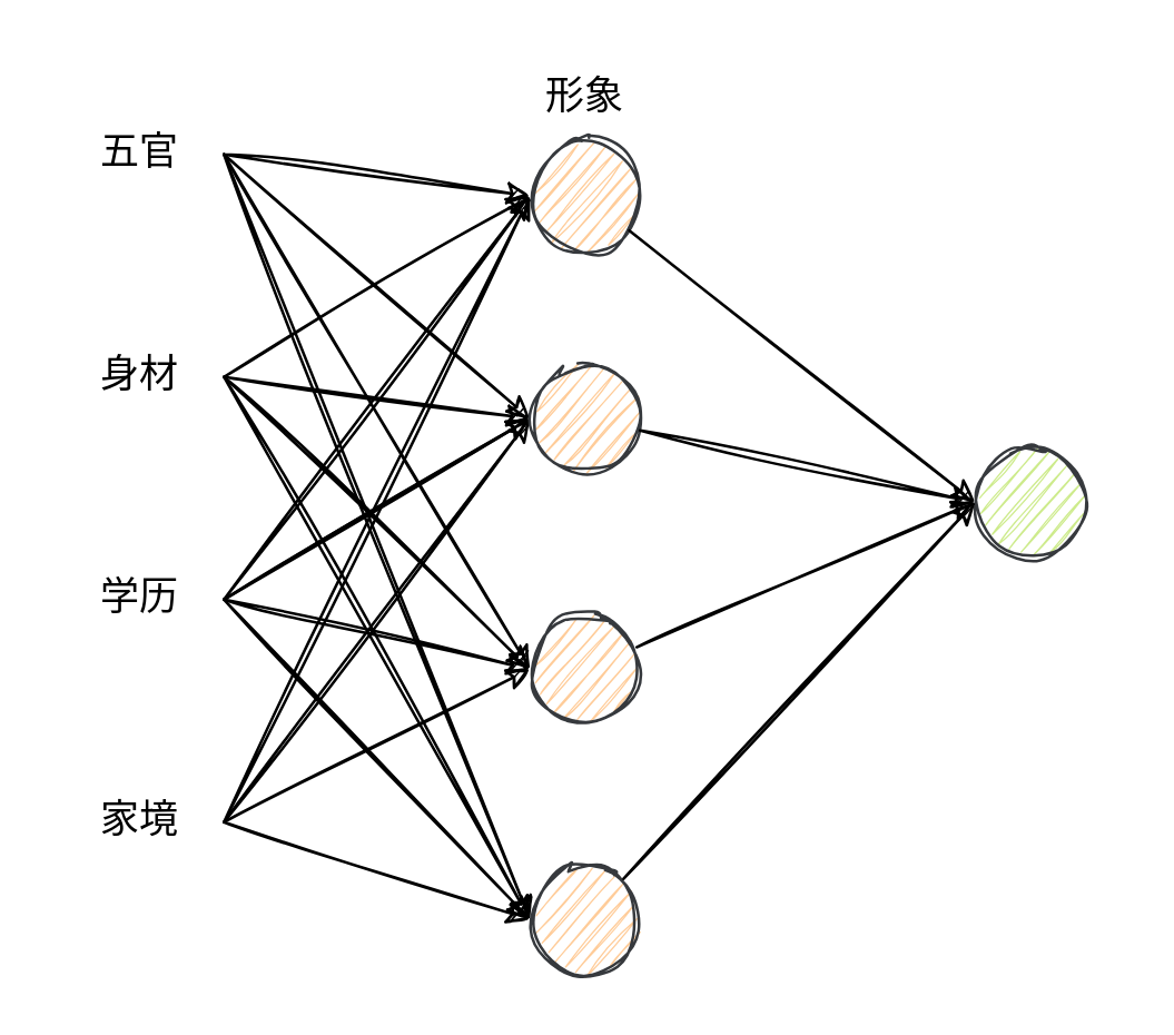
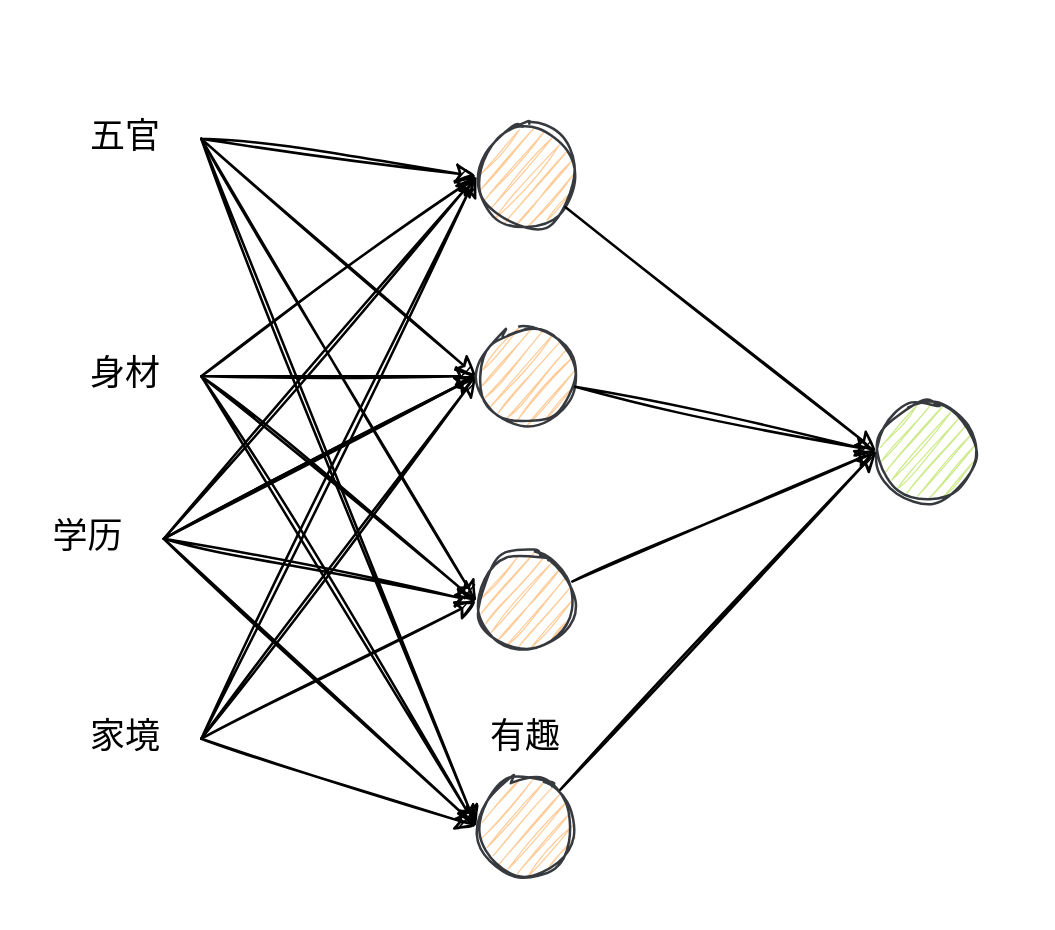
  <mxCell id="0" />
  <mxCell id="1" parent="0" />
  <mxCell id="2" style="rounded=0;orthogonalLoop=1;jettySize=auto;html=1;entryX=0;entryY=0.5;entryDx=0;entryDy=0;fontFamily=Comic Sans MS;fontSize=14;sketch=1;exitX=1;exitY=0.5;exitDx=0;exitDy=0;" edge="1" parent="1" source="6" target="24"><mxGeometry relative="1" as="geometry" /></mxCell>
  <mxCell id="3" style="edgeStyle=none;rounded=0;sketch=1;orthogonalLoop=1;jettySize=auto;html=1;entryX=0;entryY=0.5;entryDx=0;entryDy=0;fontFamily=Comic Sans MS;fontSize=14;exitX=1;exitY=0.5;exitDx=0;exitDy=0;" edge="1" parent="1" source="6" target="27"><mxGeometry relative="1" as="geometry" /></mxCell>
  <mxCell id="4" style="edgeStyle=none;rounded=0;sketch=1;orthogonalLoop=1;jettySize=auto;html=1;entryX=0;entryY=0.5;entryDx=0;entryDy=0;fontFamily=Comic Sans MS;fontSize=14;exitX=1;exitY=0.5;exitDx=0;exitDy=0;" edge="1" parent="1" source="6" target="29"><mxGeometry relative="1" as="geometry" /></mxCell>
  <mxCell id="5" style="edgeStyle=none;rounded=0;sketch=1;orthogonalLoop=1;jettySize=auto;html=1;entryX=0;entryY=0.5;entryDx=0;entryDy=0;fontFamily=Comic Sans MS;fontSize=14;exitX=1;exitY=0.5;exitDx=0;exitDy=0;" edge="1" parent="1" source="6" target="31"><mxGeometry relative="1" as="geometry" /></mxCell>
  <mxCell id="6" value="&lt;font style=&quot;font-size: 14px;&quot; face=&quot;Comic Sans MS&quot;&gt;五官&lt;/font&gt;" style="text;html=1;strokeColor=none;fillColor=none;align=center;verticalAlign=middle;whiteSpace=wrap;rounded=0;" vertex="1" parent="1"><mxGeometry x="20" y="40" width="60" height="30" as="geometry" /></mxCell>
  <mxCell id="7" style="edgeStyle=none;rounded=0;sketch=1;orthogonalLoop=1;jettySize=auto;html=1;entryX=0;entryY=0.5;entryDx=0;entryDy=0;fontFamily=Comic Sans MS;fontSize=14;exitX=1;exitY=0.5;exitDx=0;exitDy=0;" edge="1" parent="1" source="11" target="24"><mxGeometry relative="1" as="geometry" /></mxCell>
  <mxCell id="8" style="edgeStyle=none;rounded=0;sketch=1;orthogonalLoop=1;jettySize=auto;html=1;entryX=0;entryY=0.5;entryDx=0;entryDy=0;fontFamily=Comic Sans MS;fontSize=14;exitX=1;exitY=0.5;exitDx=0;exitDy=0;" edge="1" parent="1" source="11" target="27"><mxGeometry relative="1" as="geometry" /></mxCell>
  <mxCell id="9" style="edgeStyle=none;rounded=0;sketch=1;orthogonalLoop=1;jettySize=auto;html=1;entryX=0;entryY=0.5;entryDx=0;entryDy=0;fontFamily=Comic Sans MS;fontSize=14;exitX=1;exitY=0.5;exitDx=0;exitDy=0;" edge="1" parent="1" source="11" target="29"><mxGeometry relative="1" as="geometry" /></mxCell>
  <mxCell id="10" style="edgeStyle=none;rounded=0;sketch=1;orthogonalLoop=1;jettySize=auto;html=1;entryX=0;entryY=0.5;entryDx=0;entryDy=0;fontFamily=Comic Sans MS;fontSize=14;exitX=1;exitY=0.5;exitDx=0;exitDy=0;" edge="1" parent="1" source="11" target="31"><mxGeometry relative="1" as="geometry" /></mxCell>
- <mxCell id="11" value="&lt;font style=&quot;font-size: 14px;&quot; face=&quot;Comic Sans MS&quot;&gt;身材&lt;/font&gt;" style="text;html=1;strokeColor=none;fillColor=none;align=center;verticalAlign=middle;whiteSpace=wrap;rounded=0;" vertex="1" parent="1"><mxGeometry x="20" y="120" width="60" height="30" as="geometry" /></mxCell>
+ <mxCell id="11" value="&lt;font style=&quot;font-size: 14px;&quot; face=&quot;Comic Sans MS&quot;&gt;身材&lt;/font&gt;" style="text;html=1;strokeColor=none;fillColor=none;align=center;verticalAlign=middle;whiteSpace=wrap;rounded=0;" vertex="1" parent="1"><mxGeometry x="20" y="135" width="60" height="30" as="geometry" /></mxCell>
  <mxCell id="12" style="edgeStyle=none;rounded=0;sketch=1;orthogonalLoop=1;jettySize=auto;html=1;entryX=0;entryY=0.5;entryDx=0;entryDy=0;fontFamily=Comic Sans MS;fontSize=14;exitX=1;exitY=0.5;exitDx=0;exitDy=0;" edge="1" parent="1" source="17" target="24"><mxGeometry relative="1" as="geometry" /></mxCell>
  <mxCell id="13" style="edgeStyle=none;rounded=0;sketch=1;orthogonalLoop=1;jettySize=auto;html=1;entryX=0;entryY=0.5;entryDx=0;entryDy=0;fontFamily=Comic Sans MS;fontSize=14;exitX=1;exitY=0.5;exitDx=0;exitDy=0;" edge="1" parent="1" source="17" target="27"><mxGeometry relative="1" as="geometry" /></mxCell>
  <mxCell id="14" style="edgeStyle=none;rounded=0;sketch=1;orthogonalLoop=1;jettySize=auto;html=1;entryX=0;entryY=0.5;entryDx=0;entryDy=0;fontFamily=Comic Sans MS;fontSize=14;exitX=1;exitY=0.5;exitDx=0;exitDy=0;" edge="1" parent="1" source="17" target="27"><mxGeometry relative="1" as="geometry" /></mxCell>
  <mxCell id="15" style="edgeStyle=none;rounded=0;sketch=1;orthogonalLoop=1;jettySize=auto;html=1;entryX=0;entryY=0.5;entryDx=0;entryDy=0;fontFamily=Comic Sans MS;fontSize=14;exitX=1;exitY=0.5;exitDx=0;exitDy=0;" edge="1" parent="1" source="17" target="29"><mxGeometry relative="1" as="geometry"><mxPoint x="70" y="220" as="sourcePoint" /></mxGeometry></mxCell>
  <mxCell id="16" style="edgeStyle=none;rounded=0;sketch=1;orthogonalLoop=1;jettySize=auto;html=1;entryX=0;entryY=0.5;entryDx=0;entryDy=0;fontFamily=Comic Sans MS;fontSize=14;exitX=1;exitY=0.5;exitDx=0;exitDy=0;" edge="1" parent="1" source="17" target="31"><mxGeometry relative="1" as="geometry" /></mxCell>
- <mxCell id="17" value="&lt;font style=&quot;font-size: 14px;&quot; face=&quot;Comic Sans MS&quot;&gt;学历&lt;/font&gt;" style="text;html=1;strokeColor=none;fillColor=none;align=center;verticalAlign=middle;whiteSpace=wrap;rounded=0;" vertex="1" parent="1"><mxGeometry x="20" y="200" width="60" height="30" as="geometry" /></mxCell>
+ <mxCell id="17" value="&lt;font style=&quot;font-size: 14px;&quot; face=&quot;Comic Sans MS&quot;&gt;学历&lt;/font&gt;" style="text;html=1;strokeColor=none;fillColor=none;align=center;verticalAlign=middle;whiteSpace=wrap;rounded=0;" vertex="1" parent="1"><mxGeometry x="5" y="200" width="60" height="30" as="geometry" /></mxCell>
  <mxCell id="18" style="edgeStyle=none;rounded=0;sketch=1;orthogonalLoop=1;jettySize=auto;html=1;entryX=0;entryY=0.5;entryDx=0;entryDy=0;fontFamily=Comic Sans MS;fontSize=14;exitX=1;exitY=0.5;exitDx=0;exitDy=0;" edge="1" parent="1" source="22" target="24"><mxGeometry relative="1" as="geometry" /></mxCell>
  <mxCell id="19" style="edgeStyle=none;rounded=0;sketch=1;orthogonalLoop=1;jettySize=auto;html=1;entryX=0;entryY=0.5;entryDx=0;entryDy=0;fontFamily=Comic Sans MS;fontSize=14;exitX=1;exitY=0.5;exitDx=0;exitDy=0;" edge="1" parent="1" source="22" target="27"><mxGeometry relative="1" as="geometry" /></mxCell>
  <mxCell id="20" style="edgeStyle=none;rounded=0;sketch=1;orthogonalLoop=1;jettySize=auto;html=1;entryX=0;entryY=0.5;entryDx=0;entryDy=0;fontFamily=Comic Sans MS;fontSize=14;exitX=1;exitY=0.5;exitDx=0;exitDy=0;" edge="1" parent="1" source="22" target="29"><mxGeometry relative="1" as="geometry" /></mxCell>
  <mxCell id="21" style="edgeStyle=none;rounded=0;sketch=1;orthogonalLoop=1;jettySize=auto;html=1;entryX=0;entryY=0.5;entryDx=0;entryDy=0;fontFamily=Comic Sans MS;fontSize=14;exitX=1;exitY=0.5;exitDx=0;exitDy=0;" edge="1" parent="1" source="22" target="31"><mxGeometry relative="1" as="geometry" /></mxCell>
  <mxCell id="22" value="&lt;font style=&quot;font-size: 14px;&quot; face=&quot;Comic Sans MS&quot;&gt;家境&lt;/font&gt;" style="text;html=1;strokeColor=none;fillColor=none;align=center;verticalAlign=middle;whiteSpace=wrap;rounded=0;" vertex="1" parent="1"><mxGeometry x="20" y="280" width="60" height="30" as="geometry" /></mxCell>
  <mxCell id="23" value="" style="group" vertex="1" connectable="0" parent="1"><mxGeometry x="180" y="20" width="60" height="70" as="geometry" /></mxCell>
  <mxCell id="24" value="" style="ellipse;whiteSpace=wrap;html=1;aspect=fixed;fontFamily=Comic Sans MS;fontSize=14;fillColor=#ffcc99;strokeColor=#36393d;sketch=1;" vertex="1" parent="23"><mxGeometry x="10" y="30" width="40" height="40" as="geometry" /></mxCell>
- <mxCell id="25" value="&lt;font style=&quot;font-size: 14px;&quot; face=&quot;Comic Sans MS&quot;&gt;形象&lt;/font&gt;" style="text;html=1;strokeColor=none;fillColor=none;align=center;verticalAlign=middle;whiteSpace=wrap;rounded=0;" vertex="1" parent="23"><mxGeometry width="60" height="30" as="geometry" /></mxCell>
  <mxCell id="26" value="" style="group" vertex="1" connectable="0" parent="1"><mxGeometry x="180" y="100" width="60" height="70" as="geometry" /></mxCell>
  <mxCell id="27" value="" style="ellipse;whiteSpace=wrap;html=1;aspect=fixed;fontFamily=Comic Sans MS;fontSize=14;fillColor=#ffcc99;strokeColor=#36393d;sketch=1;" vertex="1" parent="26"><mxGeometry x="10" y="30" width="40" height="40" as="geometry" /></mxCell>
  <mxCell id="28" value="" style="group" vertex="1" connectable="0" parent="1"><mxGeometry x="180" y="190" width="60" height="70" as="geometry" /></mxCell>
  <mxCell id="29" value="" style="ellipse;whiteSpace=wrap;html=1;aspect=fixed;fontFamily=Comic Sans MS;fontSize=14;fillColor=#ffcc99;strokeColor=#36393d;sketch=1;" vertex="1" parent="28"><mxGeometry x="10" y="30" width="40" height="40" as="geometry" /></mxCell>
  <mxCell id="30" value="" style="group" vertex="1" connectable="0" parent="1"><mxGeometry x="180" y="280" width="60" height="70" as="geometry" /></mxCell>
  <mxCell id="31" value="" style="ellipse;whiteSpace=wrap;html=1;aspect=fixed;fontFamily=Comic Sans MS;fontSize=14;fillColor=#ffcc99;strokeColor=#36393d;sketch=1;" vertex="1" parent="30"><mxGeometry x="10" y="30" width="40" height="40" as="geometry" /></mxCell>
+ <mxCell id="32" value="&lt;font face=&quot;Comic Sans MS&quot;&gt;&lt;span style=&quot;font-size: 14px;&quot;&gt;有趣&lt;/span&gt;&lt;/font&gt;" style="text;html=1;strokeColor=none;fillColor=none;align=center;verticalAlign=middle;whiteSpace=wrap;rounded=0;" vertex="1" parent="30"><mxGeometry width="60" height="30" as="geometry" /></mxCell>
  <mxCell id="33" value="" style="group" vertex="1" connectable="0" parent="1"><mxGeometry x="340" y="130" width="60" height="70" as="geometry" /></mxCell>
  <mxCell id="34" value="" style="ellipse;whiteSpace=wrap;html=1;aspect=fixed;fontFamily=Comic Sans MS;fontSize=14;fillColor=#cdeb8b;strokeColor=#36393d;sketch=1;" vertex="1" parent="33"><mxGeometry x="10" y="30" width="40" height="40" as="geometry" /></mxCell>
  <mxCell id="35" style="edgeStyle=none;rounded=0;sketch=1;orthogonalLoop=1;jettySize=auto;html=1;entryX=0;entryY=0.5;entryDx=0;entryDy=0;fontFamily=Comic Sans MS;fontSize=14;" edge="1" parent="1" source="24" target="34"><mxGeometry relative="1" as="geometry" /></mxCell>
  <mxCell id="36" style="edgeStyle=none;rounded=0;sketch=1;orthogonalLoop=1;jettySize=auto;html=1;entryX=0;entryY=0.5;entryDx=0;entryDy=0;fontFamily=Comic Sans MS;fontSize=14;" edge="1" parent="1" source="27" target="34"><mxGeometry relative="1" as="geometry" /></mxCell>
  <mxCell id="37" style="edgeStyle=none;rounded=0;sketch=1;orthogonalLoop=1;jettySize=auto;html=1;entryX=0;entryY=0.5;entryDx=0;entryDy=0;fontFamily=Comic Sans MS;fontSize=14;" edge="1" parent="1" source="29" target="34"><mxGeometry relative="1" as="geometry" /></mxCell>
  <mxCell id="38" style="edgeStyle=none;rounded=0;sketch=1;orthogonalLoop=1;jettySize=auto;html=1;fontFamily=Comic Sans MS;fontSize=14;" edge="1" parent="1" source="31"><mxGeometry relative="1" as="geometry"><mxPoint x="350" y="180" as="targetPoint" /></mxGeometry></mxCell>
